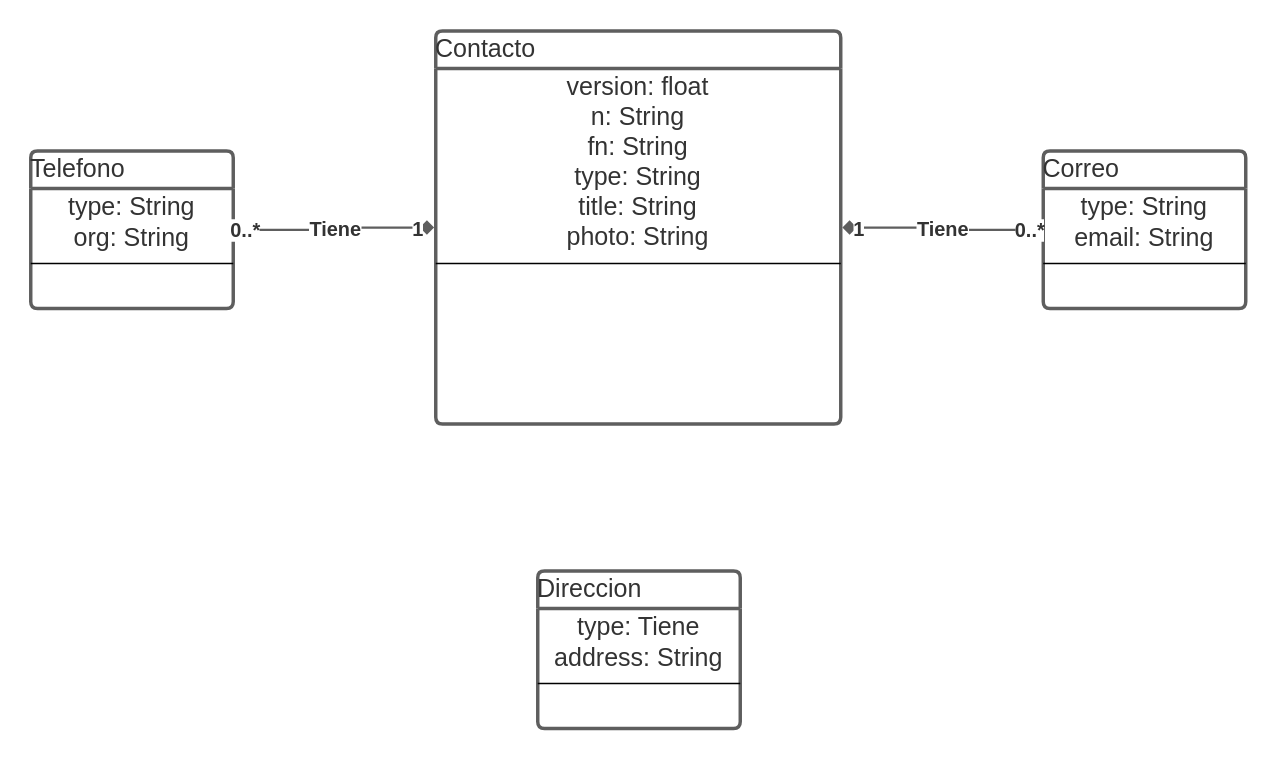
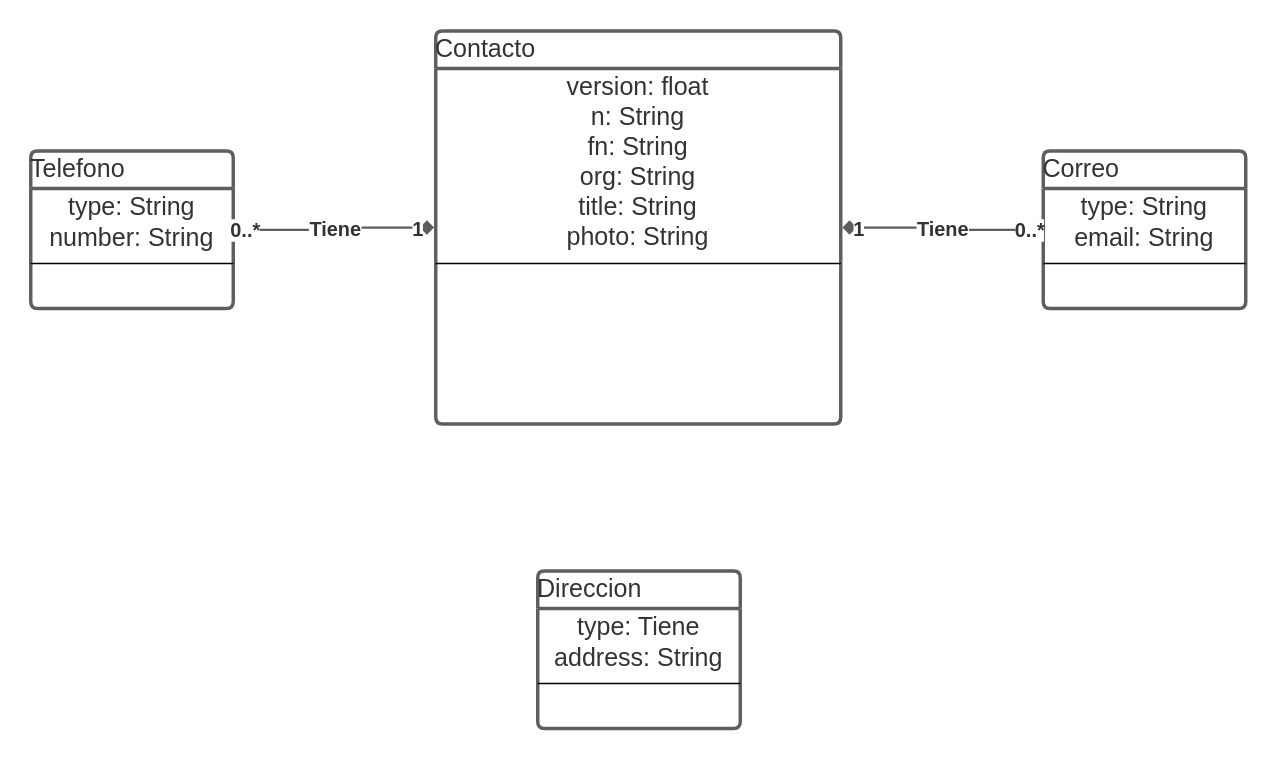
  <mxCell id="0" />
  <mxCell id="1" parent="0" />
  <mxCell id="2" value="Contacto" style="html=1;overflow=block;blockSpacing=1;whiteSpace=wrap;swimlane;childLayout=stackLayout;horizontal=1;horizontalStack=0;resizeParent=1;resizeParentMax=0;resizeLast=0;collapsible=0;fontStyle=0;marginBottom=0;swimlaneFillColor=#ffffff;startSize=25;whiteSpace=wrap;fontSize=16.7;fontColor=#333333;align=center;whiteSpace=wrap;align=left;spacing=0;strokeColor=#5e5e5e;strokeOpacity=100;rounded=1;absoluteArcSize=1;arcSize=9;strokeWidth=2.3;" vertex="1" parent="1"><mxGeometry x="290" y="20" width="270" height="262" as="geometry" /></mxCell>
- <mxCell id="3" value="version: float&#10;n: String&#10;fn: String&#10;type: String&#10;title: String&#10;photo: String&#10;tels: ArrayList&amp;lt;Telefono&amp;gt;&#10;adrs: ArrayList&amp;lt;Direccion&amp;gt;&#10;emails: ArrayList&amp;lt;Correo&amp;gt;&#10;rev: Timestamp" style="part=1;html=1;whiteSpace=wrap;resizeHeight=0;strokeColor=none;fillColor=none;align=left;verticalAlign=middle;spacingLeft=4;spacingRight=4;overflow=hidden;rotatable=0;points=[[0,0.5],[1,0.5]];portConstraint=eastwest;swimlaneFillColor=#ffffff;strokeOpacity=100;whiteSpace=wrap;fontSize=16.7;fontColor=#333333;align=center;" vertex="1" parent="2"><mxGeometry y="25" width="270" height="126" as="geometry" /></mxCell>
+ <mxCell id="3" value="version: float&#10;n: String&#10;fn: String&#10;org: String&#10;title: String&#10;photo: String&#10;tels: ArrayList&amp;lt;Telefono&amp;gt;&#10;adrs: ArrayList&amp;lt;Direccion&amp;gt;&#10;emails: ArrayList&amp;lt;Correo&amp;gt;&#10;rev: Timestamp" style="part=1;html=1;whiteSpace=wrap;resizeHeight=0;strokeColor=none;fillColor=none;align=left;verticalAlign=middle;spacingLeft=4;spacingRight=4;overflow=hidden;rotatable=0;points=[[0,0.5],[1,0.5]];portConstraint=eastwest;swimlaneFillColor=#ffffff;strokeOpacity=100;whiteSpace=wrap;fontSize=16.7;fontColor=#333333;align=center;" vertex="1" parent="2"><mxGeometry y="25" width="270" height="126" as="geometry" /></mxCell>
  <mxCell id="4" value="" style="line;strokeWidth=1;fillColor=none;align=left;verticalAlign=middle;spacingTop=-1;spacingLeft=3;spacingRight=3;rotatable=0;labelPosition=right;points=[];portConstraint=eastwest;" vertex="1" parent="2"><mxGeometry y="151" width="270" height="8" as="geometry" /></mxCell>
  <mxCell id="5" value="" style="part=1;html=1;whiteSpace=wrap;resizeHeight=0;strokeColor=none;fillColor=none;align=left;verticalAlign=middle;spacingLeft=4;spacingRight=4;overflow=hidden;rotatable=0;points=[[0,0.5],[1,0.5]];portConstraint=eastwest;swimlaneFillColor=#ffffff;strokeOpacity=100;whiteSpace=wrap;fontSize=13;align=center;" vertex="1" parent="2"><mxGeometry y="159" width="270" height="103" as="geometry" /></mxCell>
  <mxCell id="6" value="Direccion" style="html=1;overflow=block;blockSpacing=1;whiteSpace=wrap;swimlane;childLayout=stackLayout;horizontal=1;horizontalStack=0;resizeParent=1;resizeParentMax=0;resizeLast=0;collapsible=0;fontStyle=0;marginBottom=0;swimlaneFillColor=#ffffff;startSize=25;whiteSpace=wrap;fontSize=16.7;fontColor=#333333;align=center;whiteSpace=wrap;align=left;spacing=0;strokeColor=#5e5e5e;strokeOpacity=100;rounded=1;absoluteArcSize=1;arcSize=9;strokeWidth=2.3;" vertex="1" parent="1"><mxGeometry x="358" y="380" width="135" height="105" as="geometry" /></mxCell>
  <mxCell id="7" value="type: Tiene&#10;address: String" style="part=1;html=1;whiteSpace=wrap;resizeHeight=0;strokeColor=none;fillColor=none;align=left;verticalAlign=middle;spacingLeft=4;spacingRight=4;overflow=hidden;rotatable=0;points=[[0,0.5],[1,0.5]];portConstraint=eastwest;swimlaneFillColor=#ffffff;strokeOpacity=100;whiteSpace=wrap;fontSize=16.7;fontColor=#333333;align=center;" vertex="1" parent="6"><mxGeometry y="25" width="135" height="46" as="geometry" /></mxCell>
  <mxCell id="8" value="" style="line;strokeWidth=1;fillColor=none;align=left;verticalAlign=middle;spacingTop=-1;spacingLeft=3;spacingRight=3;rotatable=0;labelPosition=right;points=[];portConstraint=eastwest;" vertex="1" parent="6"><mxGeometry y="71" width="135" height="8" as="geometry" /></mxCell>
  <mxCell id="9" value="" style="part=1;html=1;whiteSpace=wrap;resizeHeight=0;strokeColor=none;fillColor=none;align=left;verticalAlign=middle;spacingLeft=4;spacingRight=4;overflow=hidden;rotatable=0;points=[[0,0.5],[1,0.5]];portConstraint=eastwest;swimlaneFillColor=#ffffff;strokeOpacity=100;whiteSpace=wrap;fontSize=13;align=center;" vertex="1" parent="6"><mxGeometry y="79" width="135" height="26" as="geometry" /></mxCell>
  <mxCell id="10" value="Telefono" style="html=1;overflow=block;blockSpacing=1;whiteSpace=wrap;swimlane;childLayout=stackLayout;horizontal=1;horizontalStack=0;resizeParent=1;resizeParentMax=0;resizeLast=0;collapsible=0;fontStyle=0;marginBottom=0;swimlaneFillColor=#ffffff;startSize=25;whiteSpace=wrap;fontSize=16.7;fontColor=#333333;align=center;whiteSpace=wrap;align=left;spacing=0;strokeColor=#5e5e5e;strokeOpacity=100;rounded=1;absoluteArcSize=1;arcSize=9;strokeWidth=2.3;" vertex="1" parent="1"><mxGeometry x="20" y="100" width="135" height="105" as="geometry" /></mxCell>
- <mxCell id="11" value="type: String&#10;org: String" style="part=1;html=1;whiteSpace=wrap;resizeHeight=0;strokeColor=none;fillColor=none;align=left;verticalAlign=middle;spacingLeft=4;spacingRight=4;overflow=hidden;rotatable=0;points=[[0,0.5],[1,0.5]];portConstraint=eastwest;swimlaneFillColor=#ffffff;strokeOpacity=100;whiteSpace=wrap;fontSize=16.7;fontColor=#333333;align=center;" vertex="1" parent="10"><mxGeometry y="25" width="135" height="46" as="geometry" /></mxCell>
+ <mxCell id="11" value="type: String&#10;number: String" style="part=1;html=1;whiteSpace=wrap;resizeHeight=0;strokeColor=none;fillColor=none;align=left;verticalAlign=middle;spacingLeft=4;spacingRight=4;overflow=hidden;rotatable=0;points=[[0,0.5],[1,0.5]];portConstraint=eastwest;swimlaneFillColor=#ffffff;strokeOpacity=100;whiteSpace=wrap;fontSize=16.7;fontColor=#333333;align=center;" vertex="1" parent="10"><mxGeometry y="25" width="135" height="46" as="geometry" /></mxCell>
  <mxCell id="12" value="" style="line;strokeWidth=1;fillColor=none;align=left;verticalAlign=middle;spacingTop=-1;spacingLeft=3;spacingRight=3;rotatable=0;labelPosition=right;points=[];portConstraint=eastwest;" vertex="1" parent="10"><mxGeometry y="71" width="135" height="8" as="geometry" /></mxCell>
  <mxCell id="13" value="" style="part=1;html=1;whiteSpace=wrap;resizeHeight=0;strokeColor=none;fillColor=none;align=left;verticalAlign=middle;spacingLeft=4;spacingRight=4;overflow=hidden;rotatable=0;points=[[0,0.5],[1,0.5]];portConstraint=eastwest;swimlaneFillColor=#ffffff;strokeOpacity=100;whiteSpace=wrap;fontSize=13;align=center;" vertex="1" parent="10"><mxGeometry y="79" width="135" height="26" as="geometry" /></mxCell>
  <mxCell id="14" value="Correo" style="html=1;overflow=block;blockSpacing=1;whiteSpace=wrap;swimlane;childLayout=stackLayout;horizontal=1;horizontalStack=0;resizeParent=1;resizeParentMax=0;resizeLast=0;collapsible=0;fontStyle=0;marginBottom=0;swimlaneFillColor=#ffffff;startSize=25;whiteSpace=wrap;fontSize=16.7;fontColor=#333333;align=center;whiteSpace=wrap;align=left;spacing=0;strokeColor=#5e5e5e;strokeOpacity=100;rounded=1;absoluteArcSize=1;arcSize=9;strokeWidth=2.3;" vertex="1" parent="1"><mxGeometry x="695" y="100" width="135" height="105" as="geometry" /></mxCell>
  <mxCell id="15" value="type: String&#10;email: String" style="part=1;html=1;whiteSpace=wrap;resizeHeight=0;strokeColor=none;fillColor=none;align=left;verticalAlign=middle;spacingLeft=4;spacingRight=4;overflow=hidden;rotatable=0;points=[[0,0.5],[1,0.5]];portConstraint=eastwest;swimlaneFillColor=#ffffff;strokeOpacity=100;whiteSpace=wrap;fontSize=16.7;fontColor=#333333;align=center;" vertex="1" parent="14"><mxGeometry y="25" width="135" height="46" as="geometry" /></mxCell>
  <mxCell id="16" value="" style="line;strokeWidth=1;fillColor=none;align=left;verticalAlign=middle;spacingTop=-1;spacingLeft=3;spacingRight=3;rotatable=0;labelPosition=right;points=[];portConstraint=eastwest;" vertex="1" parent="14"><mxGeometry y="71" width="135" height="8" as="geometry" /></mxCell>
  <mxCell id="17" value="" style="part=1;html=1;whiteSpace=wrap;resizeHeight=0;strokeColor=none;fillColor=none;align=left;verticalAlign=middle;spacingLeft=4;spacingRight=4;overflow=hidden;rotatable=0;points=[[0,0.5],[1,0.5]];portConstraint=eastwest;swimlaneFillColor=#ffffff;strokeOpacity=100;whiteSpace=wrap;fontSize=13;align=center;" vertex="1" parent="14"><mxGeometry y="79" width="135" height="26" as="geometry" /></mxCell>
  <mxCell id="18" value="" style="html=1;jettySize=18;whiteSpace=wrap;fontSize=13;strokeColor=#5E5E5E;strokeWidth=1.5;rounded=1;arcSize=12;edgeStyle=orthogonalEdgeStyle;startArrow=none;endArrow=diamond;exitX=1.008;exitY=0.5;exitPerimeter=0;entryX=-0.004;entryY=0.5;entryPerimeter=0;" edge="1" parent="1" source="10" target="2"><mxGeometry width="100" height="100" relative="1" as="geometry"><Array as="points" /></mxGeometry></mxCell>
  <mxCell id="19" value="1" style="text;html=1;resizable=0;labelBackgroundColor=#ffffff;align=center;verticalAlign=middle;fontStyle=1;fontColor=#333333;;fontSize=13.3;" vertex="1" parent="18"><mxGeometry x="0.826" relative="1" as="geometry" /></mxCell>
  <mxCell id="20" value="Tiene" style="text;html=1;resizable=0;labelBackgroundColor=#ffffff;align=center;verticalAlign=middle;fontStyle=1;fontColor=#333333;;fontSize=13.3;" vertex="1" parent="18"><mxGeometry relative="1" as="geometry" /></mxCell>
  <mxCell id="21" value="0..*" style="text;html=1;resizable=0;labelBackgroundColor=#ffffff;align=center;verticalAlign=middle;fontStyle=1;fontColor=#333333;;fontSize=13.3;" vertex="1" parent="18"><mxGeometry x="-0.909" relative="1" as="geometry" /></mxCell>
  <mxCell id="22" value="" style="html=1;jettySize=18;whiteSpace=wrap;fontSize=13;strokeColor=#5E5E5E;strokeWidth=1.5;rounded=1;arcSize=12;edgeStyle=orthogonalEdgeStyle;startArrow=none;endArrow=diamond;exitX=-0.008;exitY=0.5;exitPerimeter=0;entryX=1.004;entryY=0.5;entryPerimeter=0;" edge="1" parent="1" source="14" target="2"><mxGeometry width="100" height="100" relative="1" as="geometry"><Array as="points" /></mxGeometry></mxCell>
  <mxCell id="23" value="1" style="text;html=1;resizable=0;labelBackgroundColor=#ffffff;align=center;verticalAlign=middle;fontStyle=1;fontColor=#333333;;fontSize=13.3;" vertex="1" parent="22"><mxGeometry x="0.851" relative="1" as="geometry" /></mxCell>
  <mxCell id="24" value="0..*" style="text;html=1;resizable=0;labelBackgroundColor=#ffffff;align=center;verticalAlign=middle;fontStyle=1;fontColor=#333333;;fontSize=13.3;" vertex="1" parent="22"><mxGeometry x="-0.882" relative="1" as="geometry" /></mxCell>
  <mxCell id="25" value="Tiene" style="text;html=1;resizable=0;labelBackgroundColor=#ffffff;align=center;verticalAlign=middle;fontStyle=1;fontColor=#333333;;fontSize=13.3;" vertex="1" parent="22"><mxGeometry relative="1" as="geometry" /></mxCell>
